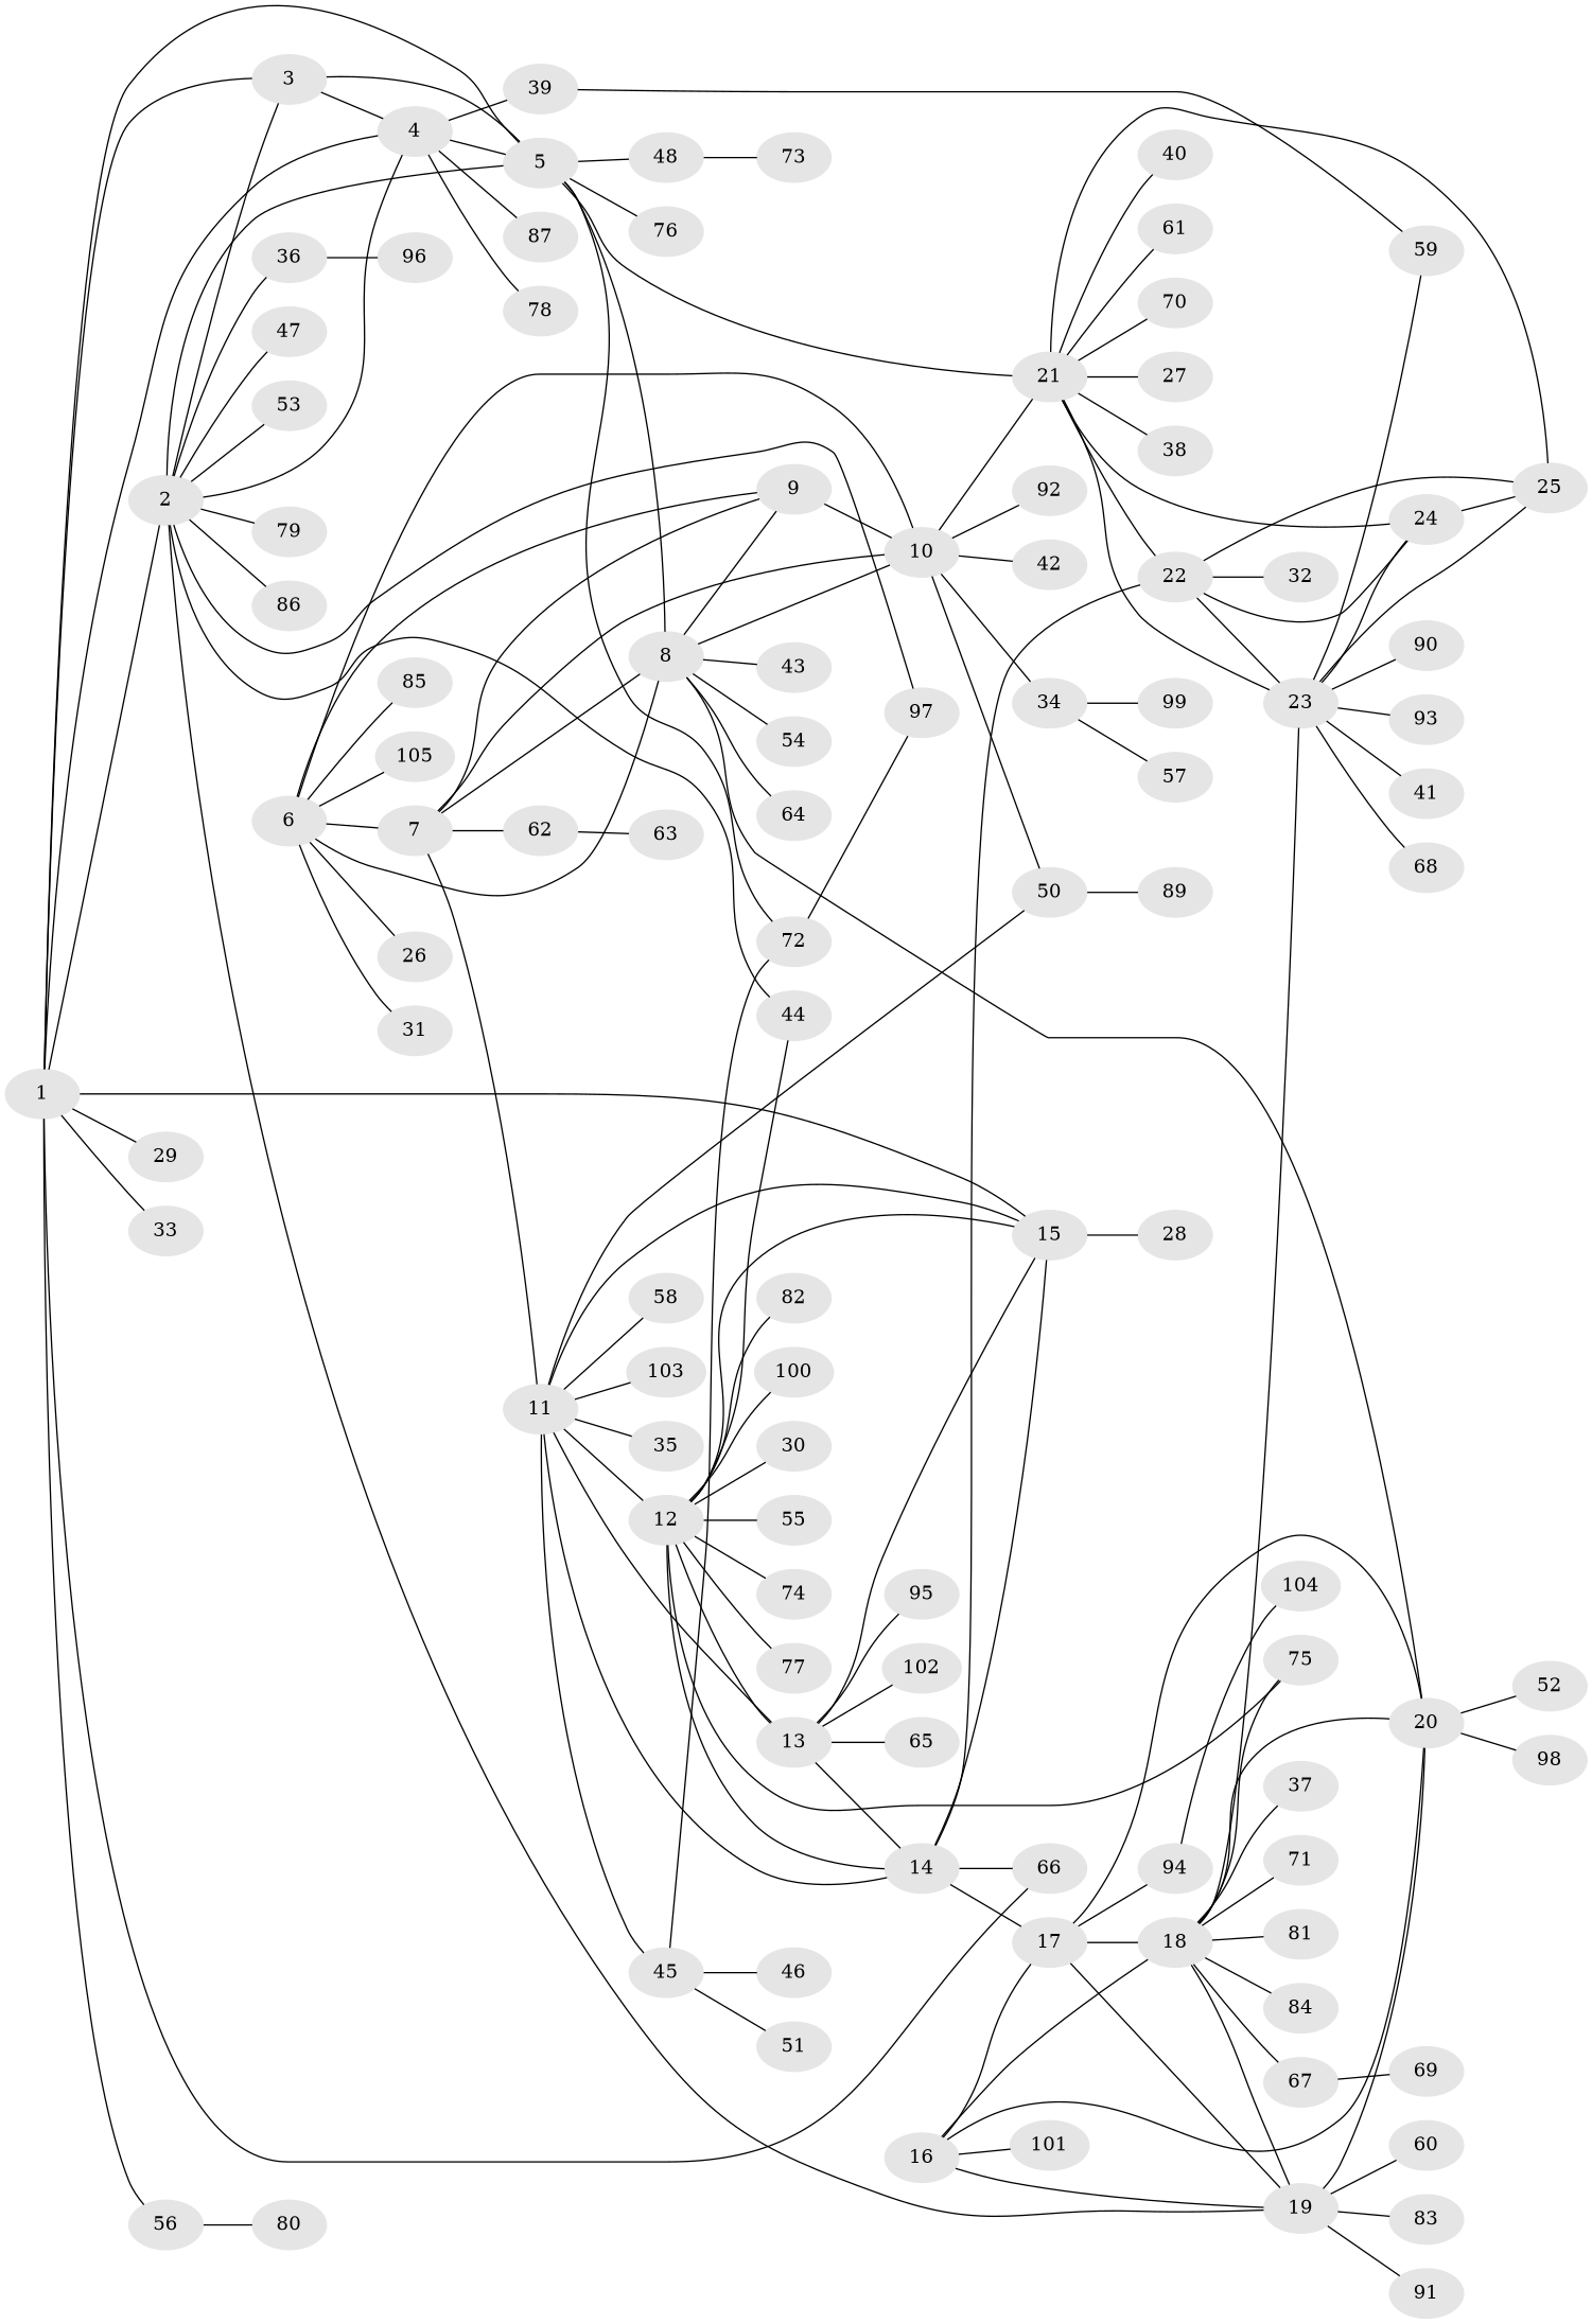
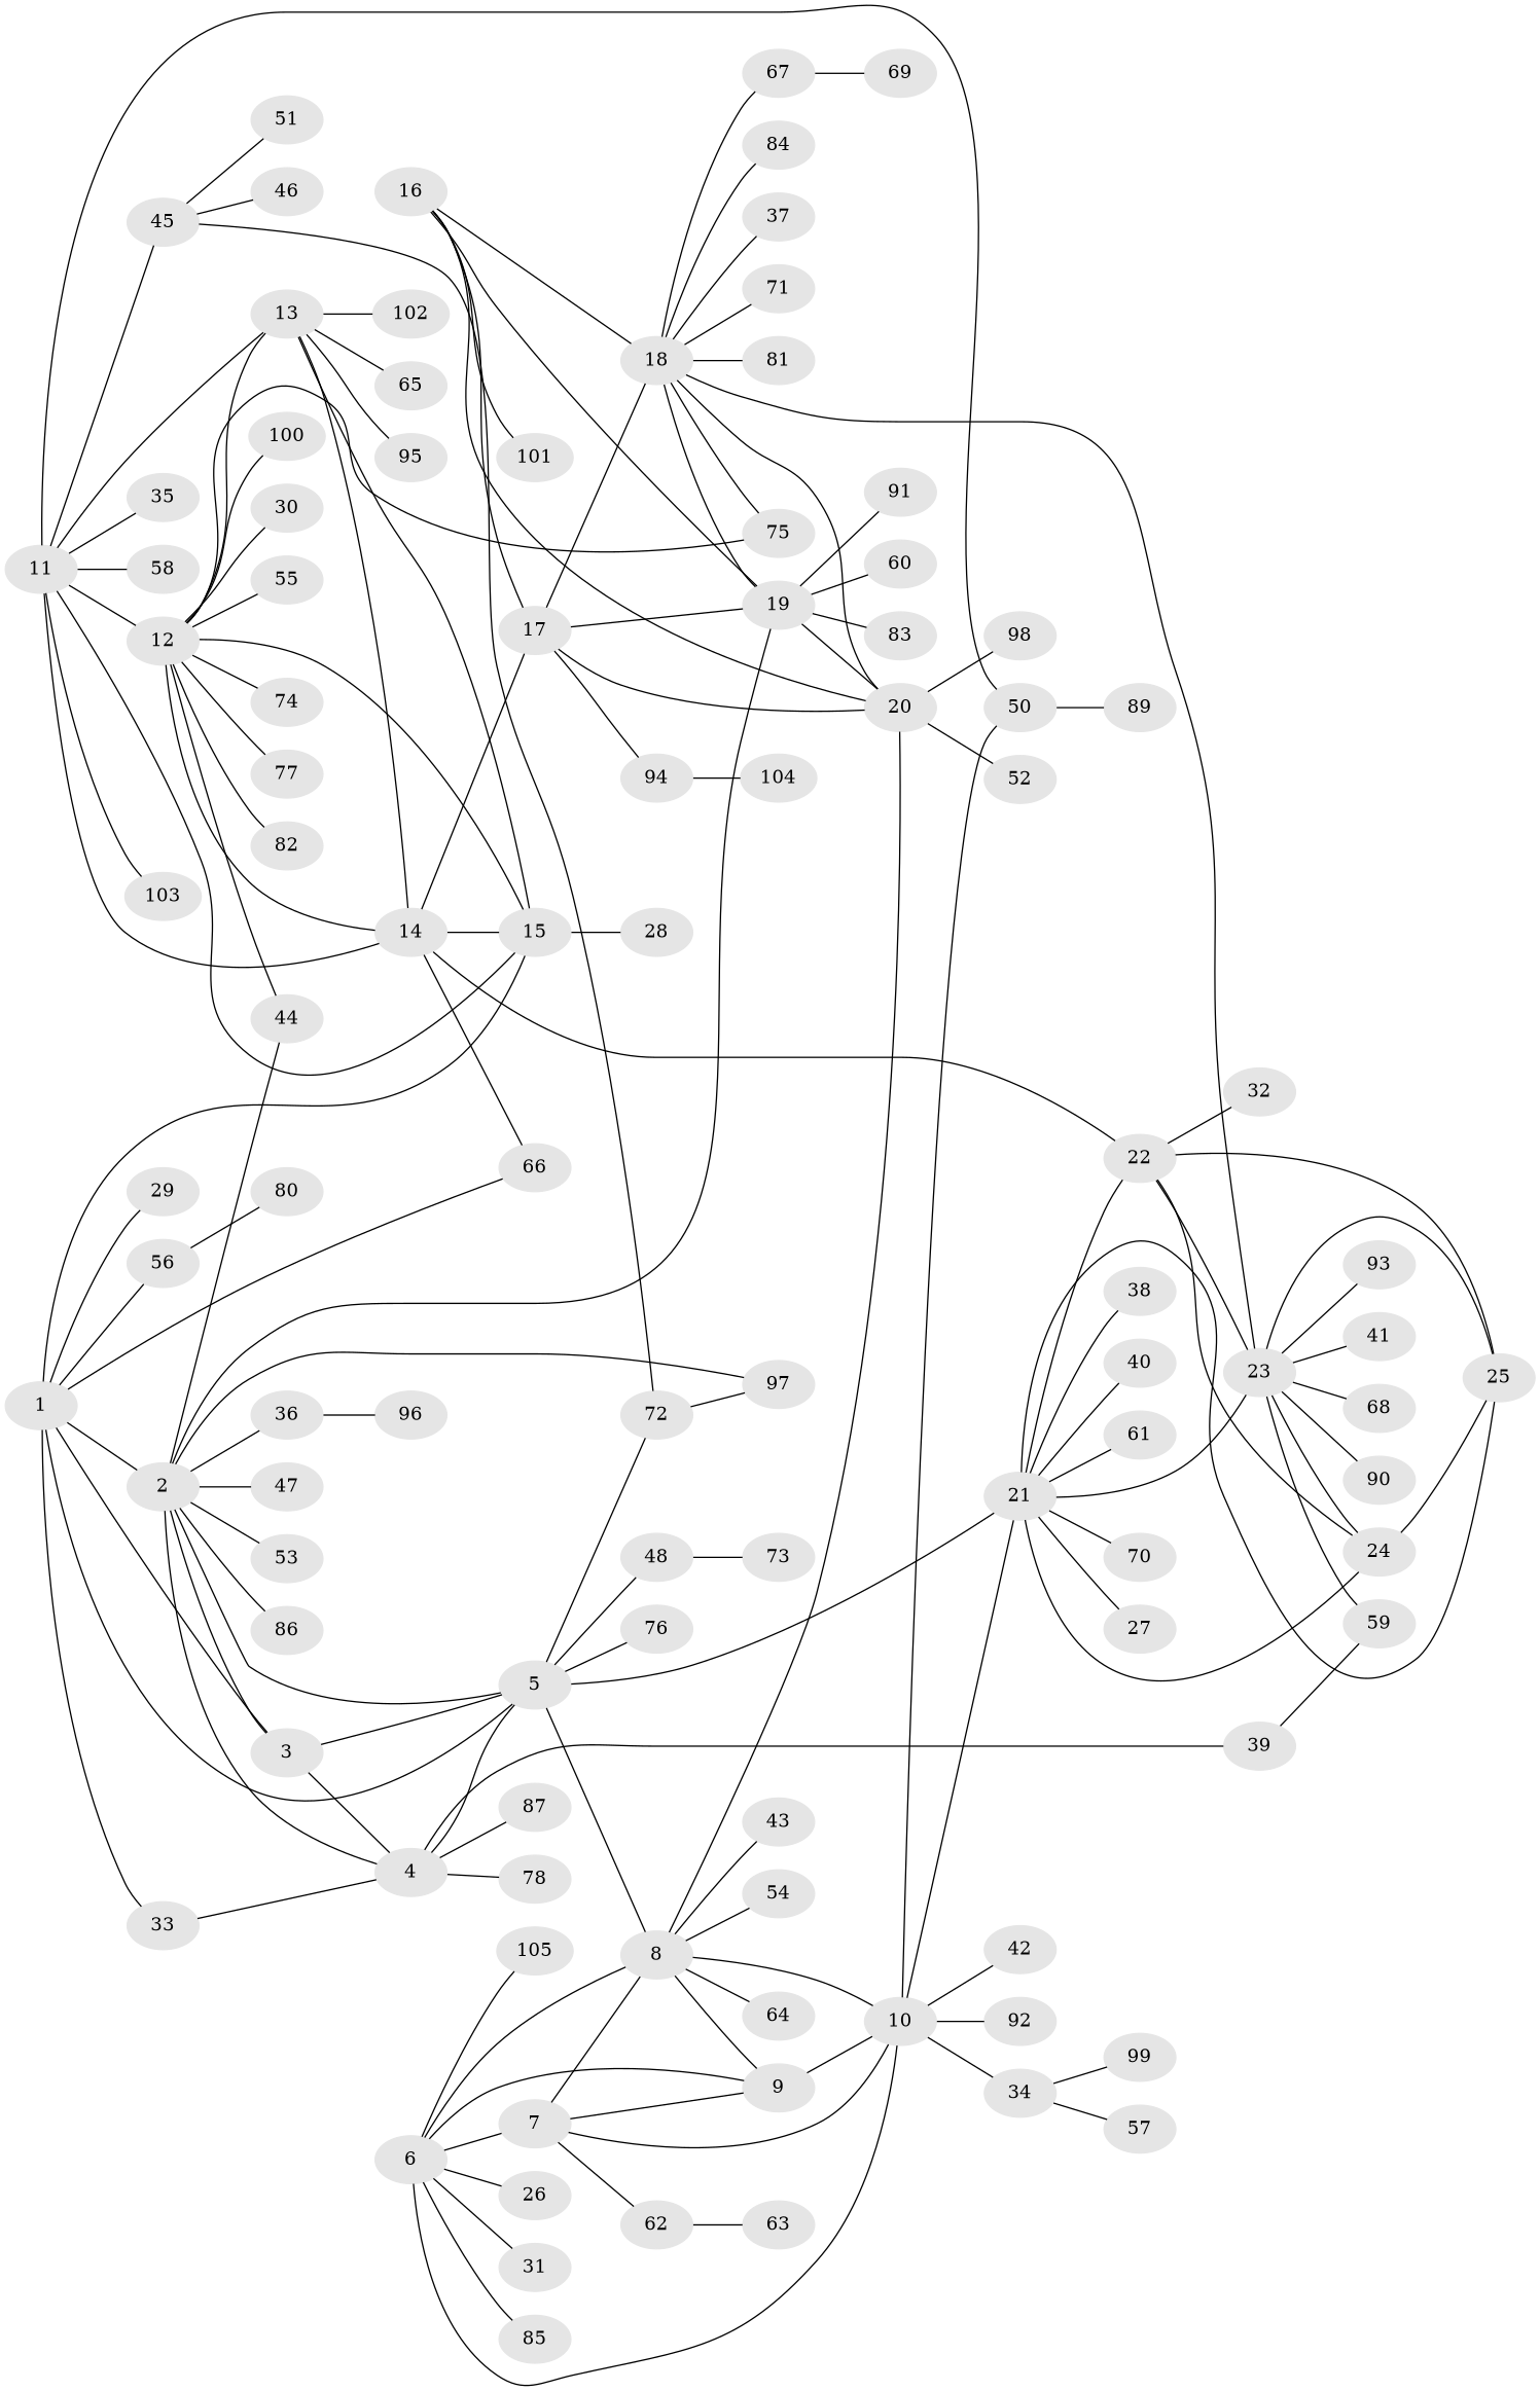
  graph {
    rankdir=LR
    node [color=gray90 style=filled]
    1
    2
    3
    4
    5
    15
    29
    33
    56
    66
    19
    36
    44
    47
    53
-   79
    86
    97
    39
    78
    87
    8
    21
    48
    72
    76
    28
    80
    20
    60
    83
    91
    96
    59
    9
    10
    43
    54
    64
    22
    23
    24
    25
    27
    38
    40
    61
    70
    73
    6
    7
    26
    31
    85
    105
    11
    62
    34
    42
    50
    92
    12
    13
    14
    35
    45
    58
    103
    63
    52
    98
    57
    99
    89
    30
    55
    74
    75
    77
    82
    100
    65
    95
    102
    17
    46
    51
    18
    94
    32
    16
    101
    37
    67
    71
    81
    84
    104
    41
    68
    90
    93
    69
    1 -- 2
    1 -- 3
-   1 -- 4
+   33 -- 4
    1 -- 5
    1 -- 15
    1 -- 29
    1 -- 33
    1 -- 56
    1 -- 66
    2 -- 3
    2 -- 4
    2 -- 5
    2 -- 19
    2 -- 36
    2 -- 44
    2 -- 47
    2 -- 53
-   2 -- 79
    2 -- 86
    2 -- 97
    3 -- 4
    3 -- 5
    4 -- 5
    4 -- 39
    4 -- 78
    4 -- 87
    5 -- 8
    5 -- 21
    5 -- 48
    5 -- 72
    5 -- 76
    15 -- 28
    56 -- 80
    19 -- 20
    19 -- 60
    19 -- 83
    19 -- 91
    36 -- 96
    39 -- 59
    8 -- 20
    8 -- 9
    8 -- 10
    8 -- 43
    8 -- 54
    8 -- 64
    21 -- 22
    21 -- 23
    21 -- 24
    21 -- 25
    21 -- 27
    21 -- 38
    21 -- 40
    21 -- 61
    21 -- 70
    48 -- 73
    72 -- 97
    20 -- 52
    20 -- 98
    9 -- 10
    10 -- 21
    10 -- 34
    10 -- 42
    10 -- 50
    10 -- 92
    22 -- 23
    22 -- 24
    22 -- 25
    22 -- 32
    23 -- 59
    23 -- 24
    23 -- 25
    23 -- 41
    23 -- 68
    23 -- 90
    23 -- 93
    24 -- 25
    6 -- 8
    6 -- 9
    6 -- 10
    6 -- 7
    6 -- 26
    6 -- 31
    6 -- 85
    6 -- 105
    7 -- 8
    7 -- 9
    7 -- 10
-   7 -- 11
    7 -- 62
    11 -- 15
    11 -- 50
    11 -- 12
    11 -- 13
    11 -- 14
    11 -- 35
    11 -- 45
    11 -- 58
    11 -- 103
    62 -- 63
    34 -- 57
    34 -- 99
    50 -- 89
    12 -- 15
    12 -- 44
    12 -- 13
    12 -- 14
    12 -- 30
    12 -- 55
    12 -- 74
    12 -- 75
    12 -- 77
    12 -- 82
    12 -- 100
    13 -- 15
    13 -- 14
    13 -- 65
    13 -- 95
    13 -- 102
    14 -- 15
    14 -- 66
    14 -- 22
    14 -- 17
    45 -- 72
    45 -- 46
    45 -- 51
    17 -- 19
    17 -- 20
    17 -- 18
    17 -- 94
    18 -- 19
    18 -- 20
    18 -- 23
    18 -- 75
    18 -- 37
    18 -- 67
    18 -- 71
    18 -- 81
    18 -- 84
    94 -- 104
    16 -- 19
    16 -- 20
    16 -- 17
    16 -- 18
    16 -- 101
    67 -- 69
  }
